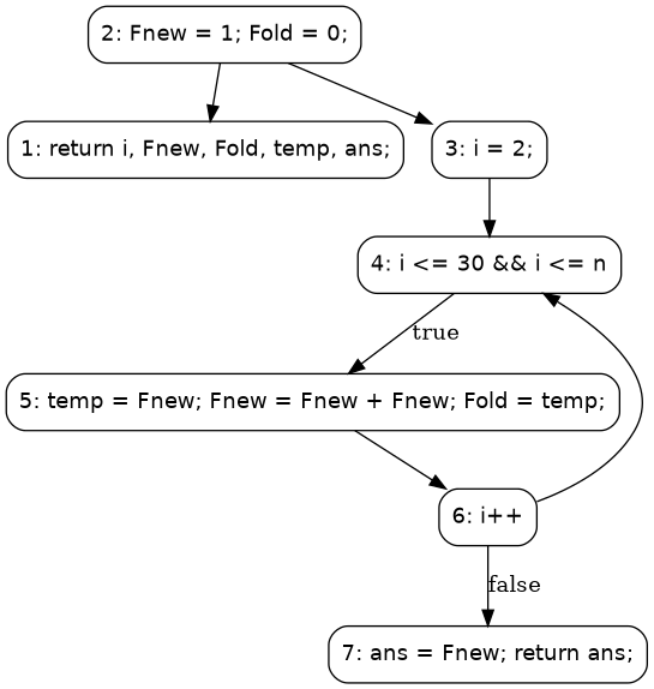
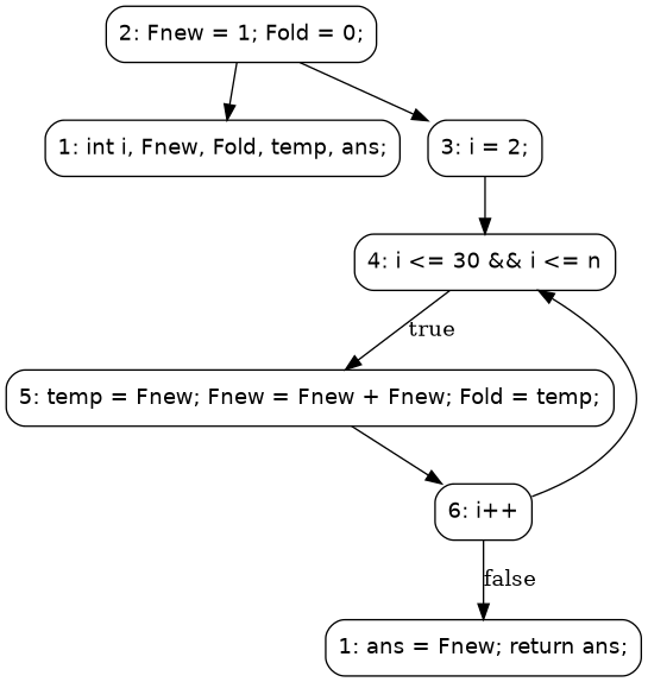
  digraph {
    node [fontname=Helvetica shape=box style=rounded]
-   n1 [label="1: return i, Fnew, Fold, temp, ans;"]
+   n1 [label="1: int i, Fnew, Fold, temp, ans;"]
    n2 [label="2: Fnew = 1; Fold = 0;"]
    n3 [label="3: i = 2;"]
    n4 [label="4: i <= 30 && i <= n"]
    n5 [label="5: temp = Fnew; Fnew = Fnew + Fnew; Fold = temp;"]
    n6 [label="6: i++"]
-   n7 [label="7: ans = Fnew; return ans;"]
+   n7 [label="1: ans = Fnew; return ans;"]
    n2 -> n1
    n2 -> n3
    n3 -> n4
    n4 -> n5 [label=true]
    n5 -> n6
    n6 -> n4
    n6 -> n7 [label=false]
  }
